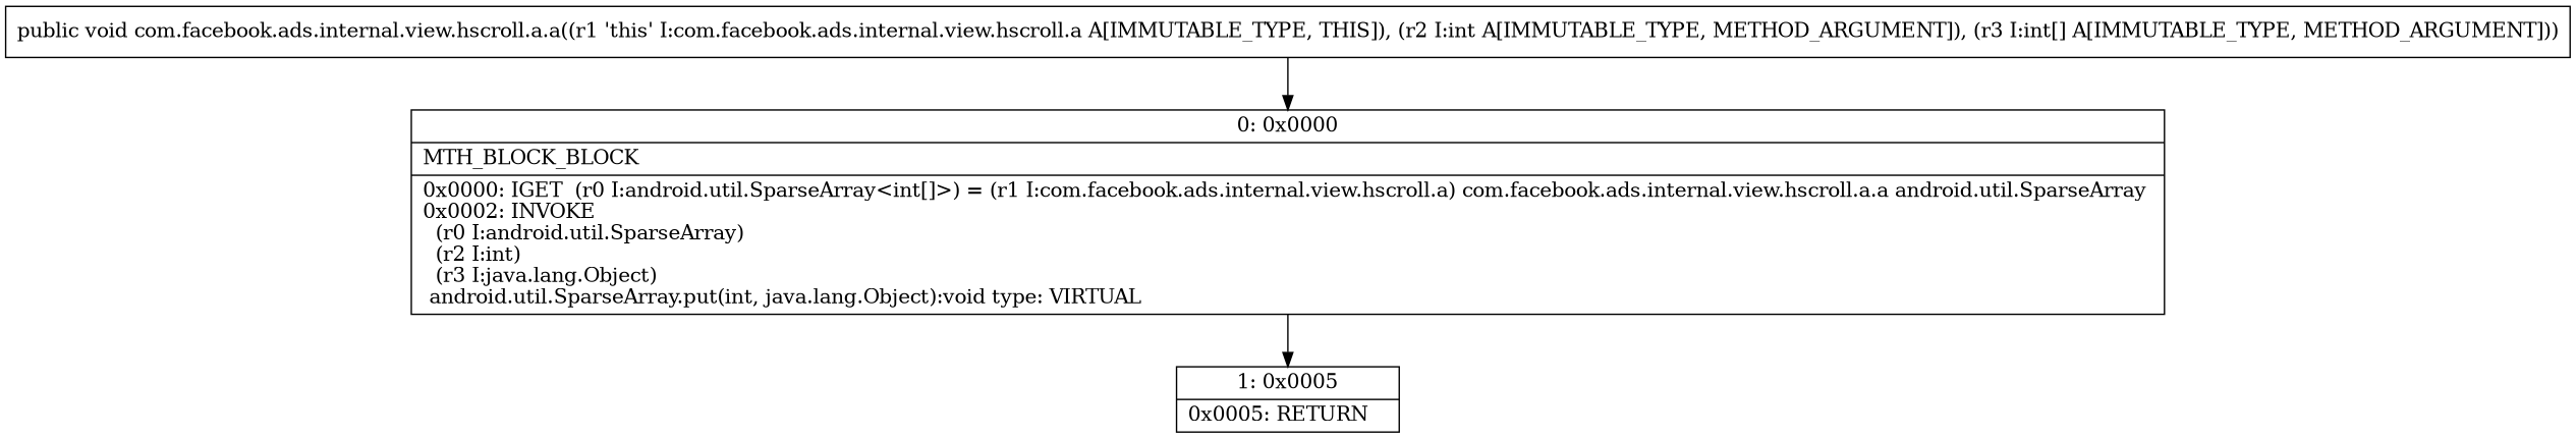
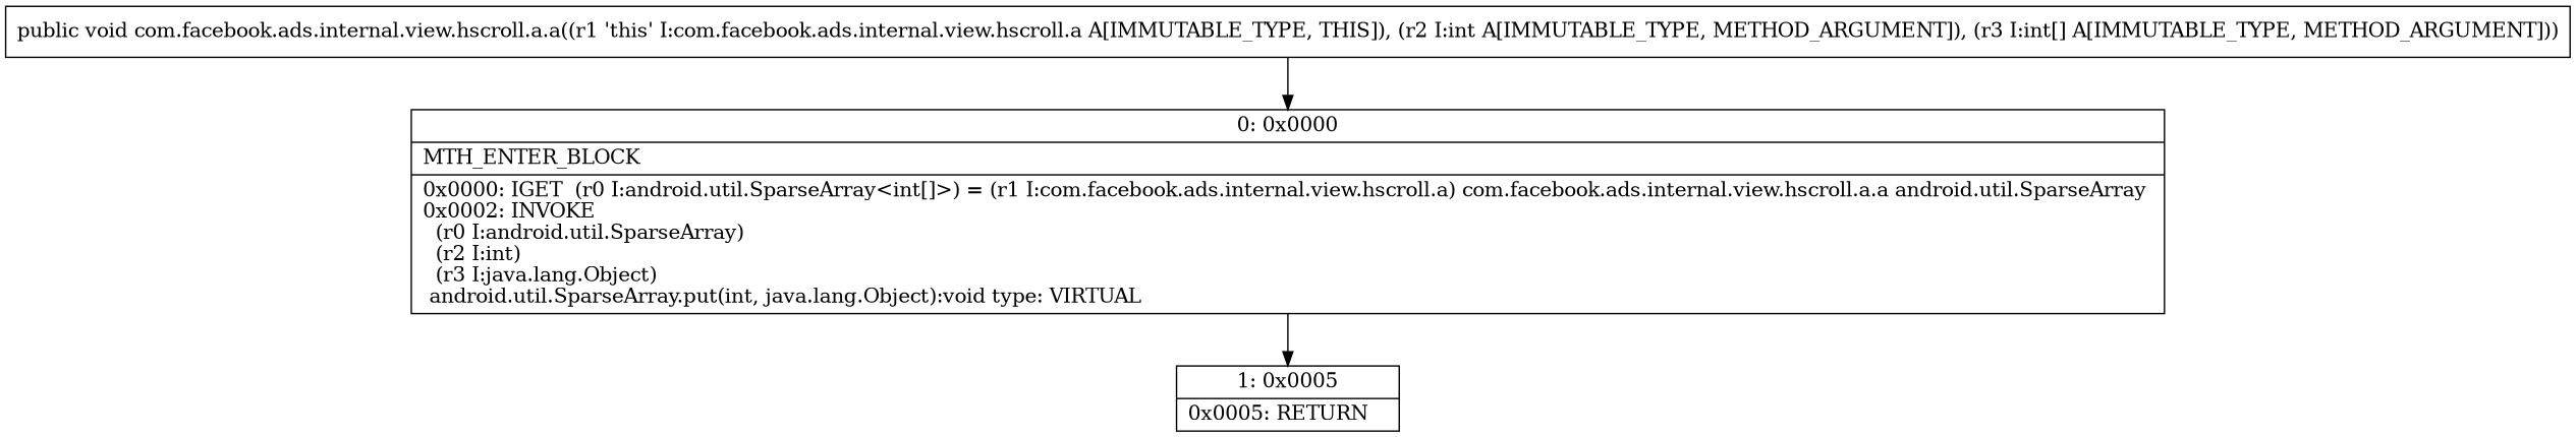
  digraph {
    node [shape=record]
-   n1 [label="{0\:\ 0x0000|MTH_BLOCK_BLOCK\l|0x0000: IGET  (r0 I:android.util.SparseArray\<int[]\>) = (r1 I:com.facebook.ads.internal.view.hscroll.a) com.facebook.ads.internal.view.hscroll.a.a android.util.SparseArray \l0x0002: INVOKE  \l  (r0 I:android.util.SparseArray)\l  (r2 I:int)\l  (r3 I:java.lang.Object)\l android.util.SparseArray.put(int, java.lang.Object):void type: VIRTUAL \l}"]
+   n1 [label="{0\:\ 0x0000|MTH_ENTER_BLOCK\l|0x0000: IGET  (r0 I:android.util.SparseArray\<int[]\>) = (r1 I:com.facebook.ads.internal.view.hscroll.a) com.facebook.ads.internal.view.hscroll.a.a android.util.SparseArray \l0x0002: INVOKE  \l  (r0 I:android.util.SparseArray)\l  (r2 I:int)\l  (r3 I:java.lang.Object)\l android.util.SparseArray.put(int, java.lang.Object):void type: VIRTUAL \l}"]
    n2 [label="{1\:\ 0x0005|0x0005: RETURN   \l}"]
    n3 [label="{public void com.facebook.ads.internal.view.hscroll.a.a((r1 'this' I:com.facebook.ads.internal.view.hscroll.a A[IMMUTABLE_TYPE, THIS]), (r2 I:int A[IMMUTABLE_TYPE, METHOD_ARGUMENT]), (r3 I:int[] A[IMMUTABLE_TYPE, METHOD_ARGUMENT])) }"]
    n1 -> n2
    n3 -> n1
  }
